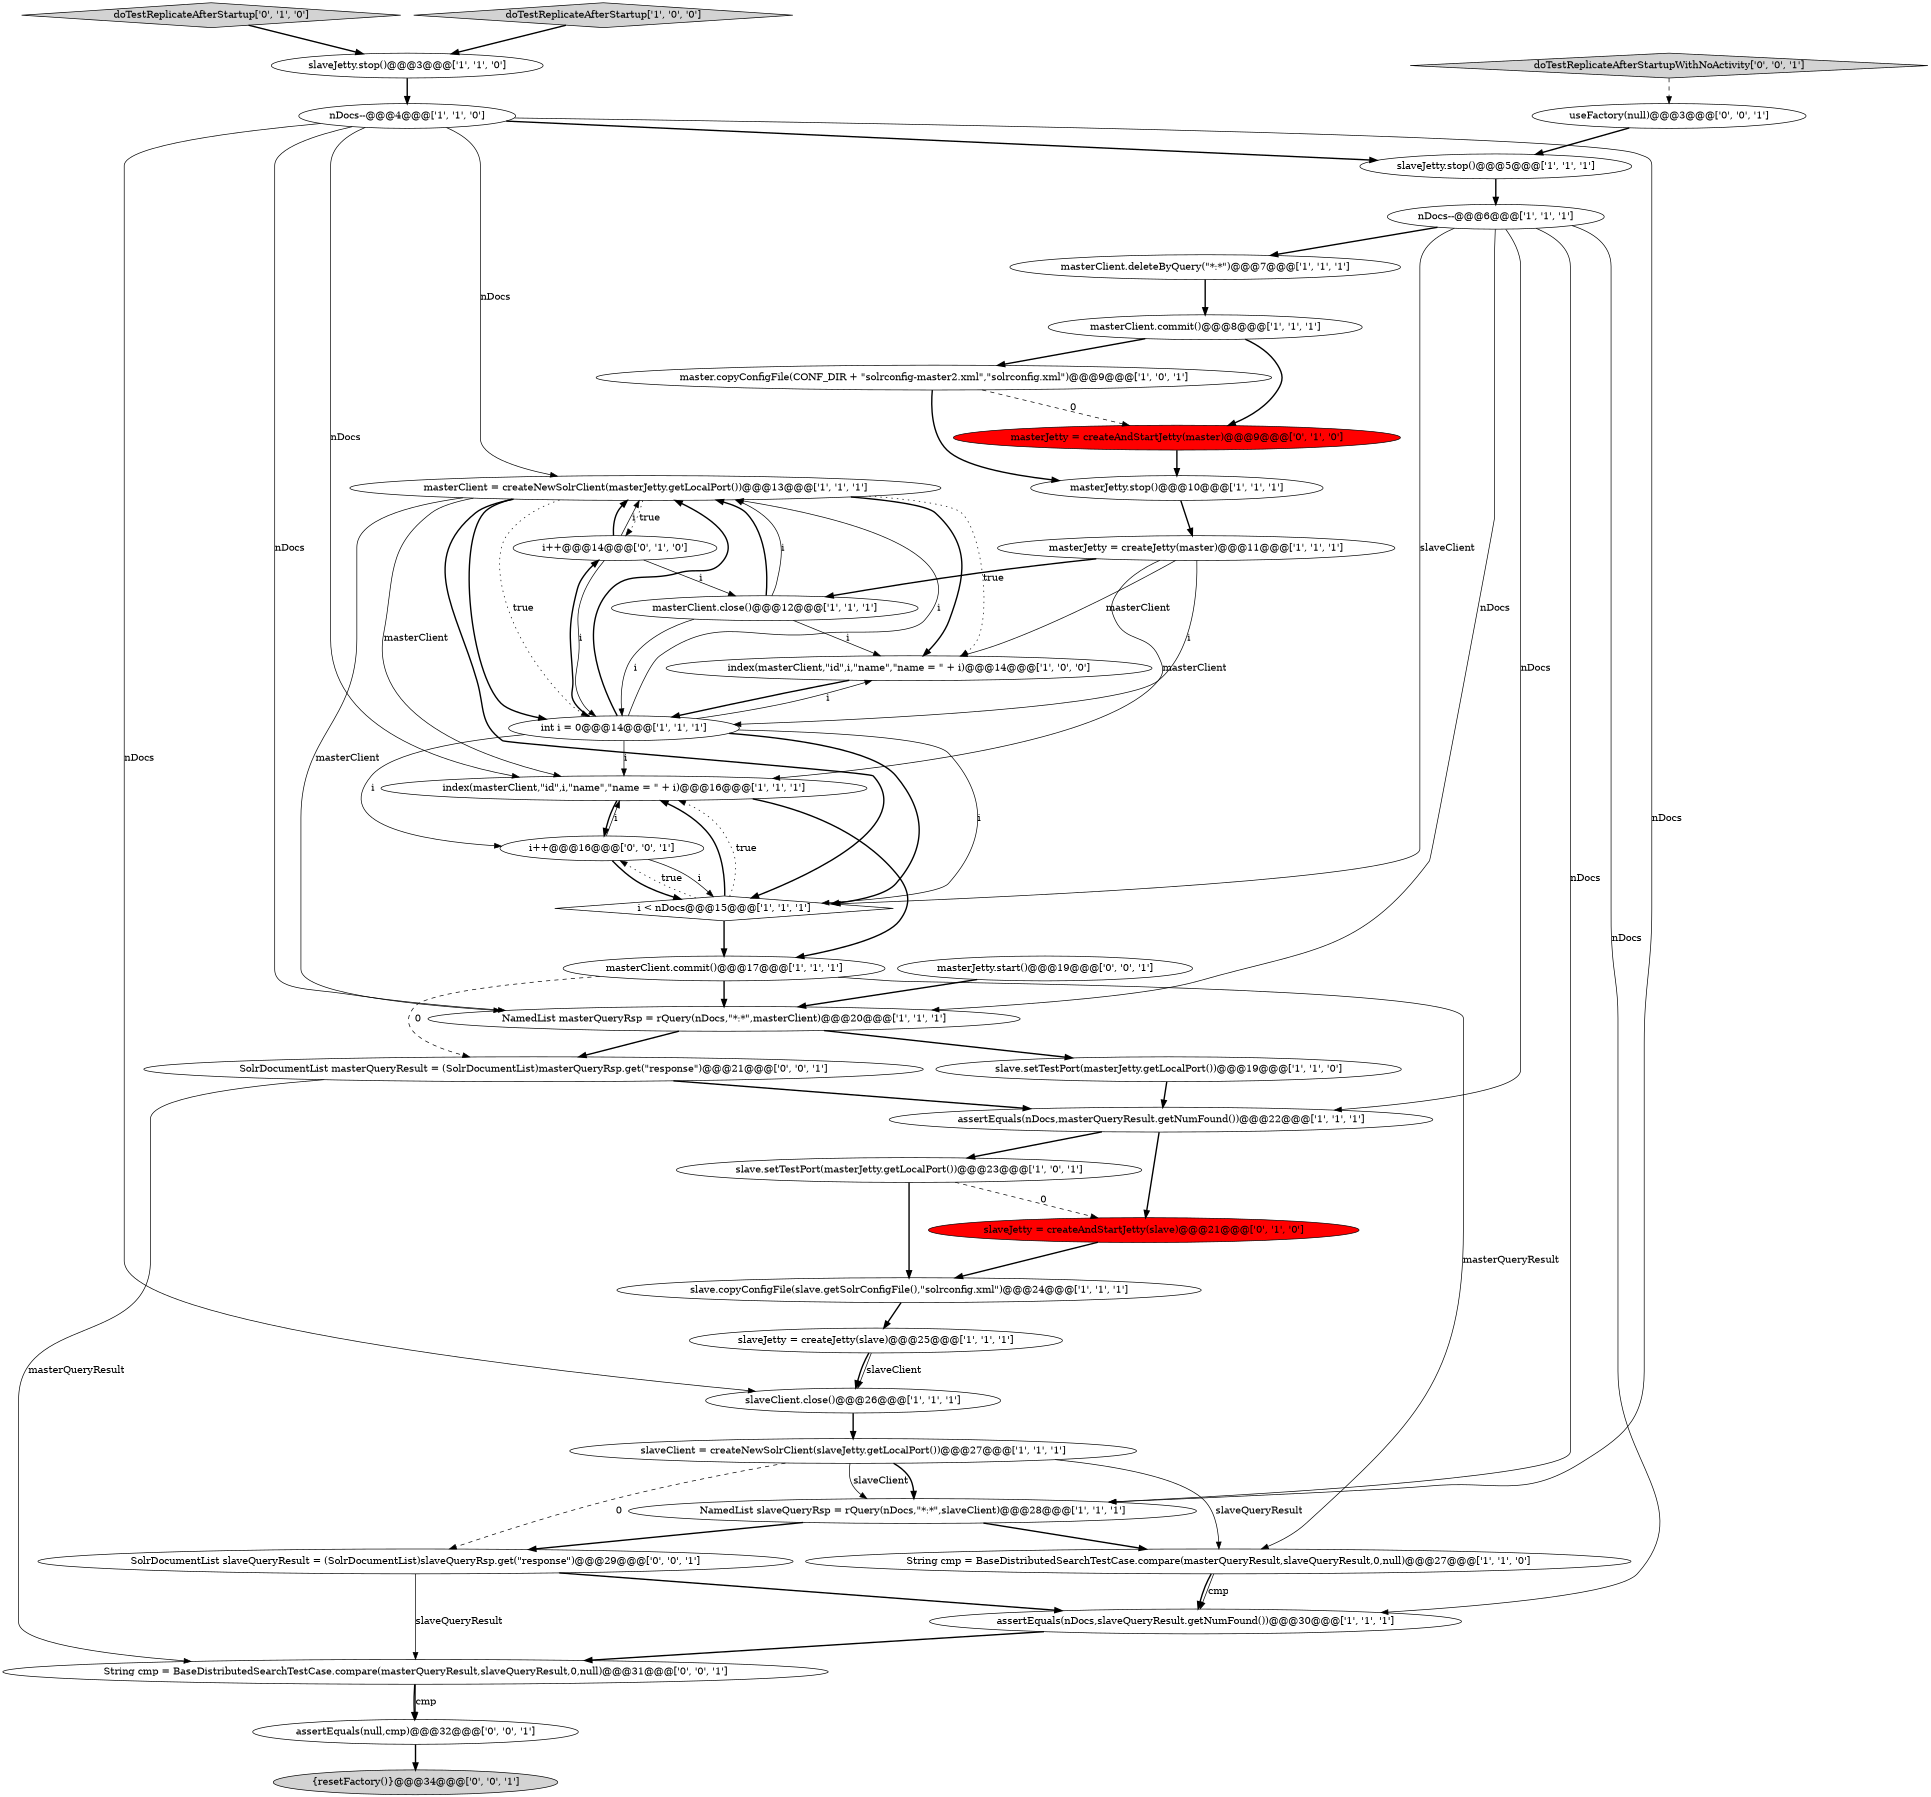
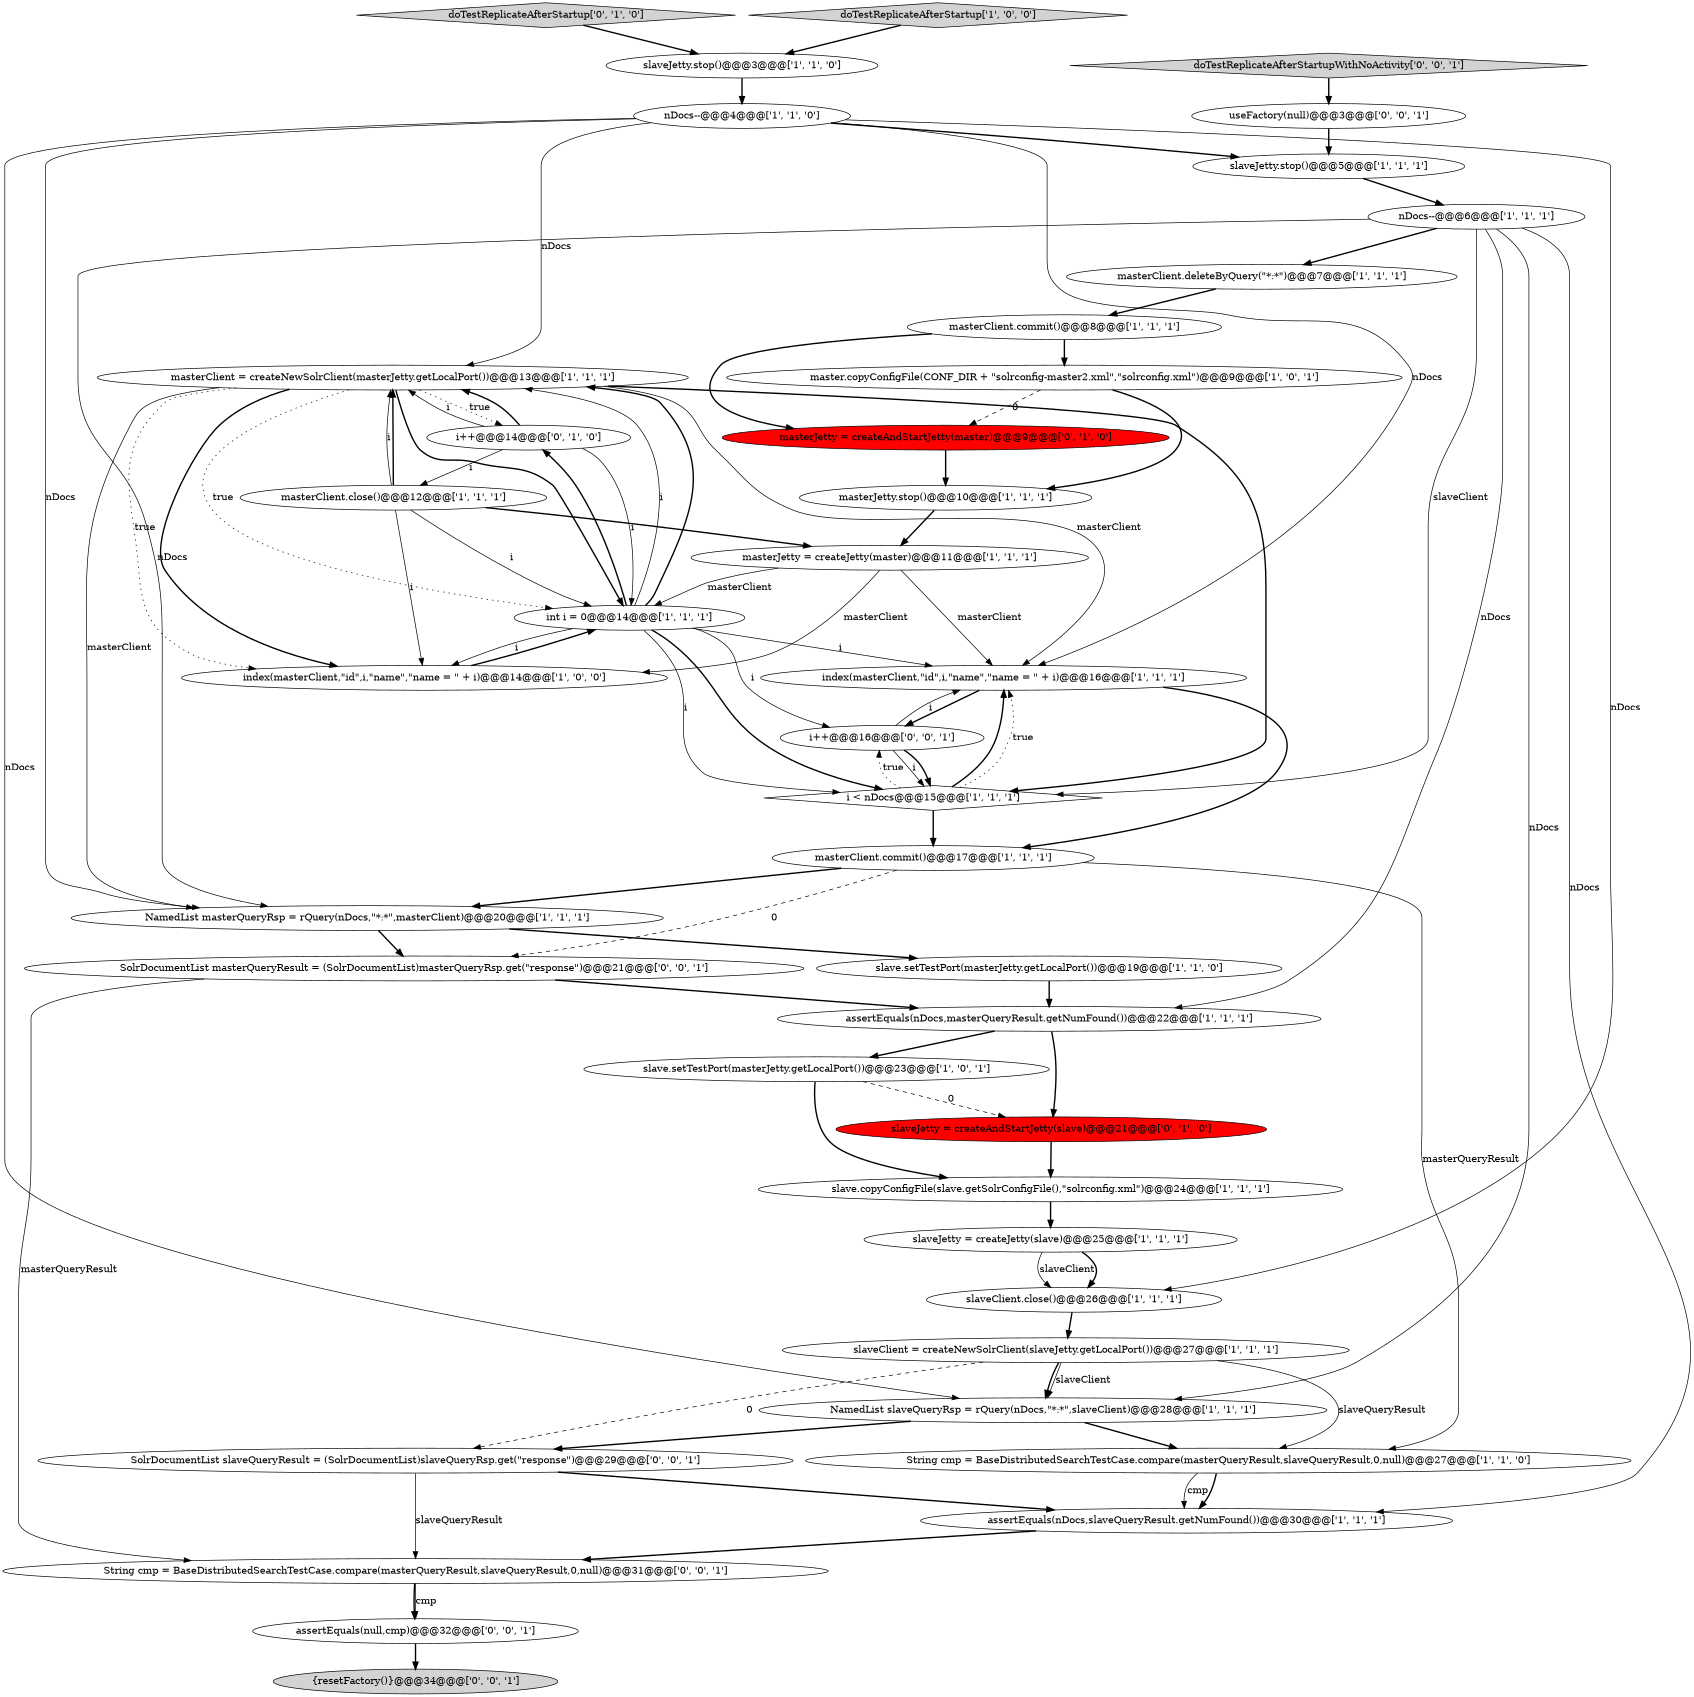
  digraph {
    node [fillcolor=white shape=ellipse style=filled]
    edge [style=bold]
    n1 [label="assertEquals(nDocs,masterQueryResult.getNumFound())@@@22@@@['1', '1', '1']"]
    n2 [fillcolor=red label="slaveJetty = createAndStartJetty(slave)@@@21@@@['0', '1', '0']"]
    n3 [label="slave.setTestPort(masterJetty.getLocalPort())@@@23@@@['1', '0', '1']"]
    n4 [label="slave.copyConfigFile(slave.getSolrConfigFile(),\"solrconfig.xml\")@@@24@@@['1', '1', '1']"]
    n5 [label="masterClient = createNewSolrClient(masterJetty.getLocalPort())@@@13@@@['1', '1', '1']"]
    n6 [label="NamedList masterQueryRsp = rQuery(nDocs,\"*:*\",masterClient)@@@20@@@['1', '1', '1']"]
    n7 [label="index(masterClient,\"id\",i,\"name\",\"name = \" + i)@@@16@@@['1', '1', '1']"]
    n8 [label="i++@@@14@@@['0', '1', '0']"]
    n9 [label="int i = 0@@@14@@@['1', '1', '1']"]
    n10 [label="i < nDocs@@@15@@@['1', '1', '1']" shape=diamond]
    n11 [label="index(masterClient,\"id\",i,\"name\",\"name = \" + i)@@@14@@@['1', '0', '0']"]
    n12 [label="SolrDocumentList masterQueryResult = (SolrDocumentList)masterQueryRsp.get(\"response\")@@@21@@@['0', '0', '1']"]
    n13 [label="slave.setTestPort(masterJetty.getLocalPort())@@@19@@@['1', '1', '0']"]
    n14 [label="masterClient.commit()@@@17@@@['1', '1', '1']"]
    n15 [label="i++@@@16@@@['0', '0', '1']"]
    n16 [label="masterClient.close()@@@12@@@['1', '1', '1']"]
    n17 [label="masterClient.commit()@@@8@@@['1', '1', '1']"]
    n18 [fillcolor=red label="masterJetty = createAndStartJetty(master)@@@9@@@['0', '1', '0']"]
    n19 [label="master.copyConfigFile(CONF_DIR + \"solrconfig-master2.xml\",\"solrconfig.xml\")@@@9@@@['1', '0', '1']"]
    n20 [label="masterJetty.stop()@@@10@@@['1', '1', '1']"]
    n21 [fillcolor=lightgray label="doTestReplicateAfterStartup['0', '1', '0']" shape=diamond]
    n22 [label="slaveJetty.stop()@@@3@@@['1', '1', '0']"]
    n23 [label="nDocs--@@@4@@@['1', '1', '0']"]
    n24 [fillcolor=lightgray label="doTestReplicateAfterStartup['1', '0', '0']" shape=diamond]
    n25 [label="slaveJetty = createJetty(slave)@@@25@@@['1', '1', '1']"]
    n26 [label="slaveClient.close()@@@26@@@['1', '1', '1']"]
    n27 [label="masterJetty = createJetty(master)@@@11@@@['1', '1', '1']"]
    n28 [fillcolor=lightgray label="{resetFactory()}@@@34@@@['0', '0', '1']"]
    n29 [fillcolor=lightgray label="doTestReplicateAfterStartupWithNoActivity['0', '0', '1']" shape=diamond]
    n30 [label="useFactory(null)@@@3@@@['0', '0', '1']"]
    n31 [label="slaveJetty.stop()@@@5@@@['1', '1', '1']"]
    n32 [label="String cmp = BaseDistributedSearchTestCase.compare(masterQueryResult,slaveQueryResult,0,null)@@@27@@@['1', '1', '0']"]
    n33 [label="String cmp = BaseDistributedSearchTestCase.compare(masterQueryResult,slaveQueryResult,0,null)@@@31@@@['0', '0', '1']"]
    n34 [label="assertEquals(nDocs,slaveQueryResult.getNumFound())@@@30@@@['1', '1', '1']"]
    n35 [label="assertEquals(null,cmp)@@@32@@@['0', '0', '1']"]
    n36 [label="slaveClient = createNewSolrClient(slaveJetty.getLocalPort())@@@27@@@['1', '1', '1']"]
    n37 [label="SolrDocumentList slaveQueryResult = (SolrDocumentList)slaveQueryRsp.get(\"response\")@@@29@@@['0', '0', '1']"]
    n38 [label="NamedList slaveQueryRsp = rQuery(nDocs,\"*:*\",slaveClient)@@@28@@@['1', '1', '1']"]
    n39 [label="nDocs--@@@6@@@['1', '1', '1']"]
-   n40 [label="masterJetty.start()@@@19@@@['0', '0', '1']"]
    n41 [label="masterClient.deleteByQuery(\"*:*\")@@@7@@@['1', '1', '1']"]
    n1 -> n2
    n1 -> n3
    n2 -> n4
    n3 -> n2 [label=0 style=dashed]
    n3 -> n4
    n4 -> n25
    n5 -> n6 [label=masterClient style=solid]
    n5 -> n7 [label=masterClient style=solid]
    n5 -> n8 [label=true style=dotted]
    n5 -> n9
    n5 -> n9 [label=true style=dotted]
    n5 -> n10
    n5 -> n11 [label=true style=dotted]
    n5 -> n11
    n6 -> n12
    n6 -> n13
    n7 -> n14
    n7 -> n15
    n8 -> n5
    n8 -> n5 [label=i style=solid]
    n8 -> n9 [label=i style=solid]
    n8 -> n16 [label=i style=solid]
    n9 -> n5
    n9 -> n5 [label=i style=solid]
    n9 -> n7 [label=i style=solid]
    n9 -> n8
    n9 -> n10 [label=i style=solid]
    n9 -> n10
    n9 -> n11 [label=i style=solid]
    n9 -> n15 [label=i style=solid]
    n10 -> n7
    n10 -> n7 [label=true style=dotted]
    n10 -> n14
    n10 -> n15 [label=true style=dotted]
    n11 -> n9
    n12 -> n1
    n12 -> n33 [label=masterQueryResult style=solid]
    n13 -> n1
    n14 -> n6
    n14 -> n12 [label=0 style=dashed]
    n14 -> n32 [label=masterQueryResult style=solid]
    n15 -> n7 [label=i style=solid]
    n15 -> n10 [label=i style=solid]
    n15 -> n10
    n16 -> n5
    n16 -> n5 [label=i style=solid]
    n16 -> n9 [label=i style=solid]
    n16 -> n11 [label=i style=solid]
    n17 -> n18
    n17 -> n19
    n18 -> n20
    n19 -> n18 [label=0 style=dashed]
    n19 -> n20
    n20 -> n27
    n21 -> n22
    n22 -> n23
    n23 -> n5 [label=nDocs style=solid]
    n23 -> n6 [label=nDocs style=solid]
    n23 -> n7 [label=nDocs style=solid]
    n23 -> n26 [label=nDocs style=solid]
    n23 -> n31
    n23 -> n38 [label=nDocs style=solid]
    n24 -> n22
    n25 -> n26 [label=slaveClient style=solid]
    n25 -> n26
    n26 -> n36
    n27 -> n7 [label=masterClient style=solid]
-   n27 -> n9 [label=i style=solid]
+   n27 -> n9 [label=masterClient style=solid]
    n27 -> n11 [label=masterClient style=solid]
-   n27 -> n16
-   n29 -> n30 [style=dashed]
+   n16 -> n27
+   n29 -> n30
    n30 -> n31
    n31 -> n39
    n32 -> n34 [label=cmp style=solid]
    n32 -> n34
    n33 -> n35
    n33 -> n35 [label=cmp style=solid]
    n34 -> n33
    n35 -> n28
    n36 -> n32 [label=slaveQueryResult style=solid]
    n36 -> n37 [label=0 style=dashed]
    n36 -> n38 [label=slaveClient style=solid]
    n36 -> n38
    n37 -> n33 [label=slaveQueryResult style=solid]
    n37 -> n34
    n38 -> n32
    n38 -> n37
    n39 -> n1 [label=nDocs style=solid]
    n39 -> n6 [label=nDocs style=solid]
    n39 -> n10 [label=slaveClient style=solid]
    n39 -> n34 [label=nDocs style=solid]
    n39 -> n38 [label=nDocs style=solid]
    n39 -> n41
-   n40 -> n6
    n41 -> n17
  }
